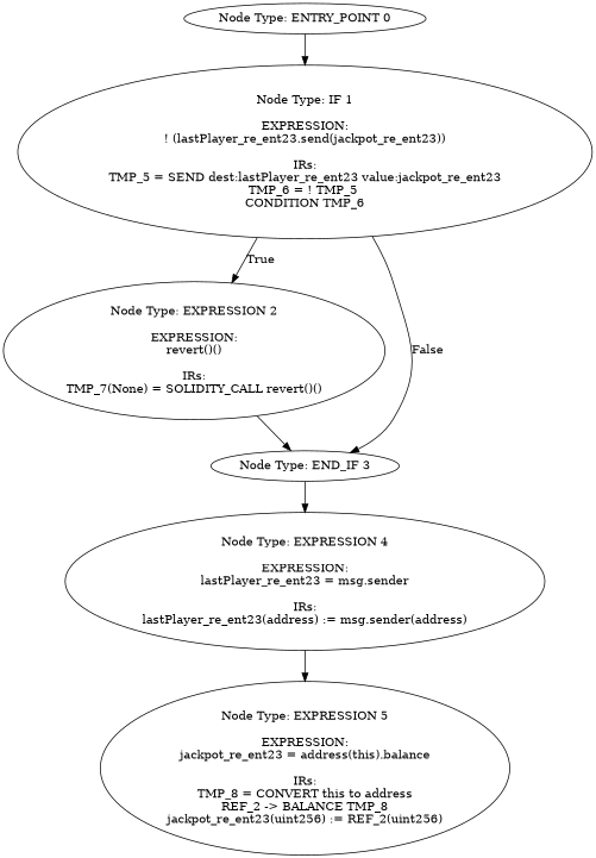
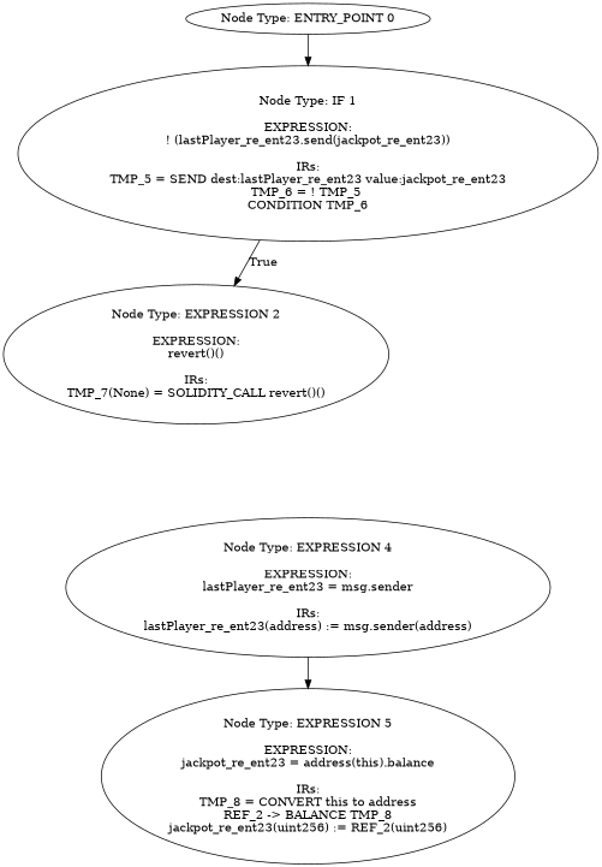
  digraph {
    n1 [label="Node Type: ENTRY_POINT 0\n"]
    n2 [label="Node Type: IF 1\n\nEXPRESSION:\n! (lastPlayer_re_ent23.send(jackpot_re_ent23))\n\nIRs:\nTMP_5 = SEND dest:lastPlayer_re_ent23 value:jackpot_re_ent23\nTMP_6 = ! TMP_5 \nCONDITION TMP_6"]
    n3 [label="Node Type: EXPRESSION 2\n\nEXPRESSION:\nrevert()()\n\nIRs:\nTMP_7(None) = SOLIDITY_CALL revert()()"]
-   n4 [label="Node Type: END_IF 3\n"]
    n5 [label="Node Type: EXPRESSION 4\n\nEXPRESSION:\nlastPlayer_re_ent23 = msg.sender\n\nIRs:\nlastPlayer_re_ent23(address) := msg.sender(address)"]
    n6 [label="Node Type: EXPRESSION 5\n\nEXPRESSION:\njackpot_re_ent23 = address(this).balance\n\nIRs:\nTMP_8 = CONVERT this to address\nREF_2 -> BALANCE TMP_8\njackpot_re_ent23(uint256) := REF_2(uint256)"]
    n1 -> n2
    n2 -> n3 [label=True]
-   n2 -> n4 [label=False]
-   n3 -> n4
-   n4 -> n5
    n5 -> n6
  }
